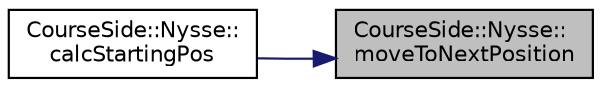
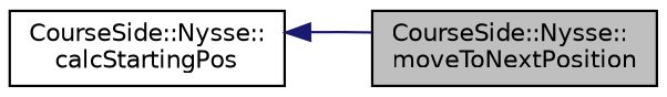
  digraph {
    rankdir=RL
    node [color=black fontname=Helvetica fontsize=10 shape=record style=filled]
    n1 [fillcolor=grey75 fontcolor=black height=0.2 label="CourseSide::Nysse::\lmoveToNextPosition" width=0.4]
    n2 [fillcolor=white height=0.2 label="CourseSide::Nysse::\lcalcStartingPos" width=0.4]
-   n1 -> n2 [color=midnightblue dir=back fontname=Helvetica fontsize=10 labelfontname=Helvetica labelfontsize=10 style=solid]
+   n2 -> n1 [color=midnightblue dir=back fontname=Helvetica fontsize=10 labelfontname=Helvetica labelfontsize=10 style=solid]
  }
